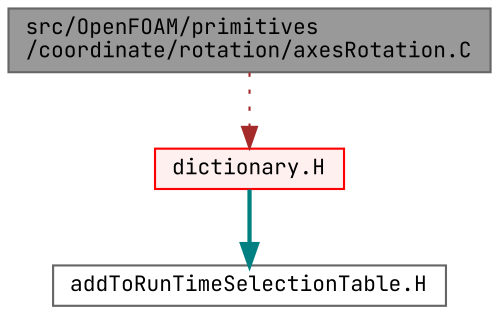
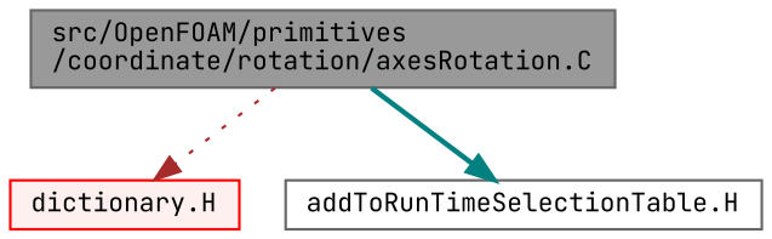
  digraph {
    fontname="JetBrains Mono"
    node [fontname="JetBrains Mono" fontsize=10 shape=box style=filled]
    edge [fontname="JetBrains Mono" fontsize=10 labelfontname=Helvetica labelfontsize=10]
    n1 [color=gray40 fillcolor=grey60 fontcolor=black height=0.2 label="src/OpenFOAM/primitives\l/coordinate/rotation/axesRotation.C" width=0.4]
    n2 [color=red fillcolor="#FFF0F0" height=0.2 label="dictionary.H" width=0.4]
    n3 [color=grey40 fillcolor=white height=0.2 label="addToRunTimeSelectionTable.H" width=0.4]
    n1 -> n2 [color=brown style=dotted]
-   n2 -> n3 [color=teal style=bold]
+   n1 -> n3 [color=teal style=bold]
  }
